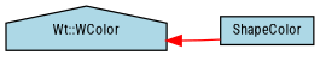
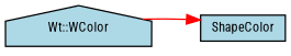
  digraph {
    rankdir=LR
    fontname="Roboto Condensed"
    node [color=black fillcolor=lightblue fontname="Roboto Condensed" fontsize=10 style=filled]
    n1 [height=0.2 label="Wt::WColor" shape=house width=0.4]
    n2 [height=0.2 label=ShapeColor shape=box width=0.4]
-   n1 -> n2 [color=red dir=back fontname="Roboto Condensed" fontsize=10 labelfontname=Helvetica labelfontsize=10 style=solid]
+   n2 -> n1 [color=red dir=back fontname="Roboto Condensed" fontsize=10 labelfontname=Helvetica labelfontsize=10 style=solid]
  }
